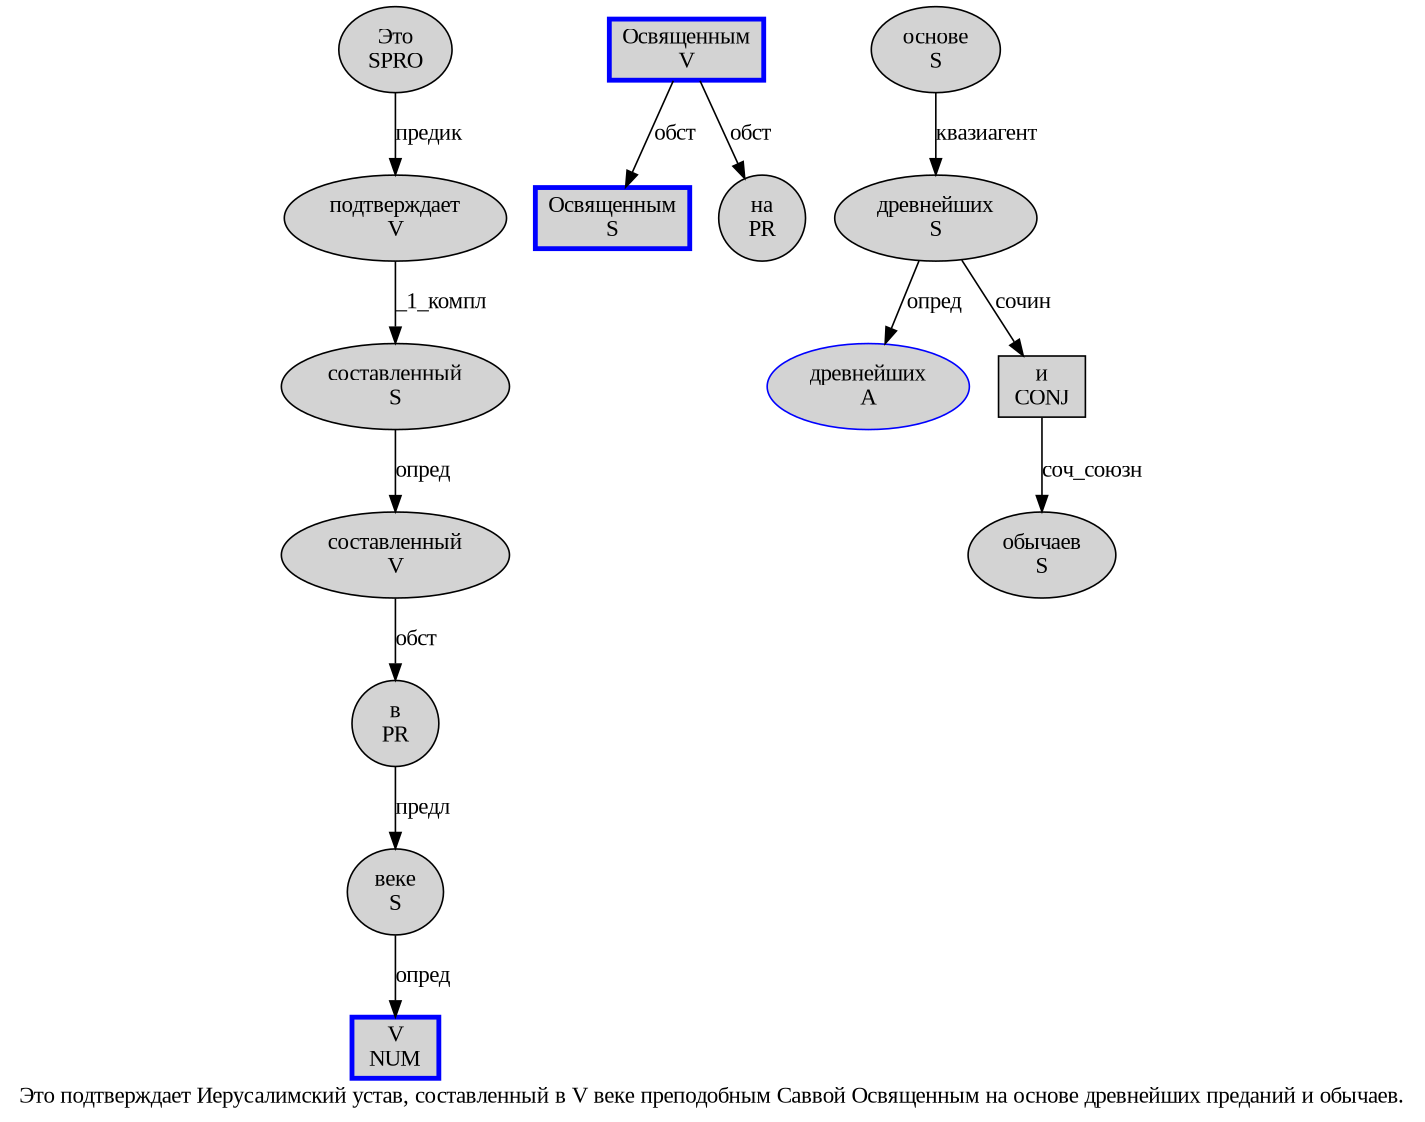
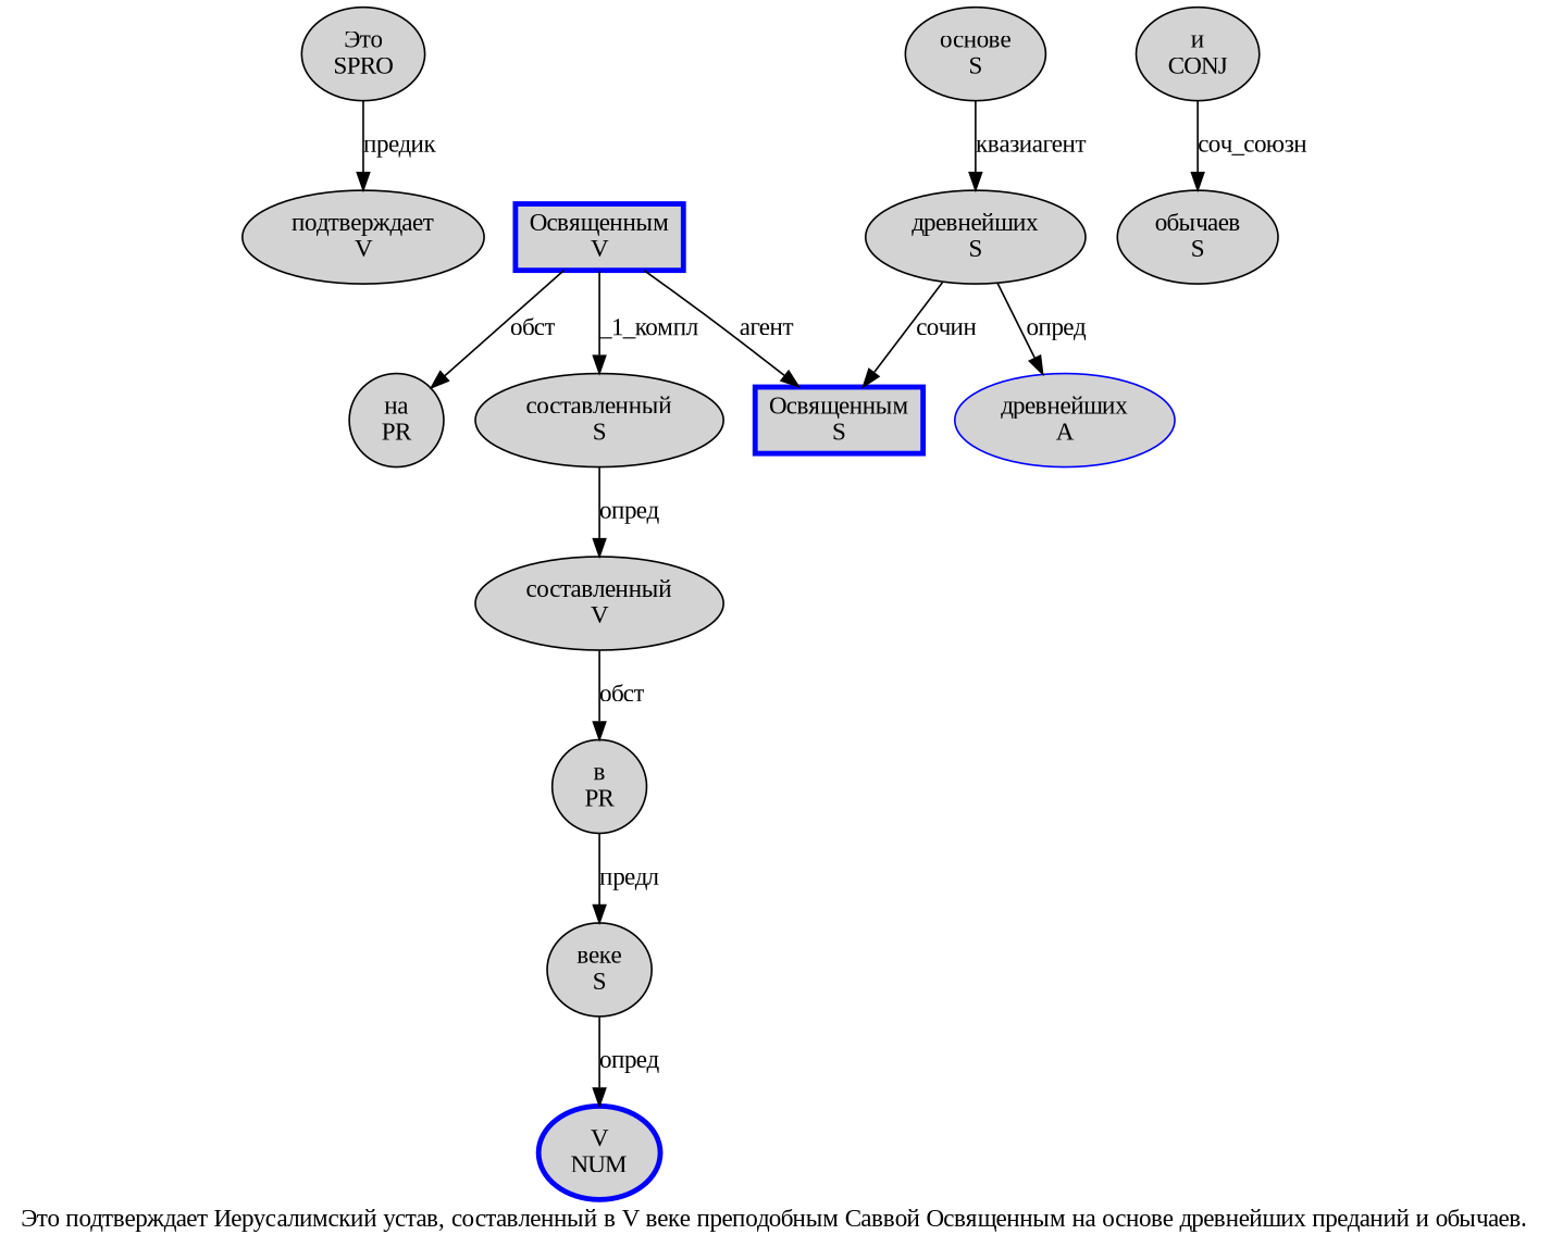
  digraph {
    fontname="Liberation Serif"
    label="Это подтверждает Иерусалимский устав, составленный в V веке преподобным Саввой Освященным на основе древнейших преданий и обычаев."
    node [fillcolor=lightgray fontname="Liberation Serif" penwidth=1 shape=ellipse style=filled]
    edge [fontname="Liberation Serif"]
    n1 [label="Это\nSPRO"]
    n2 [label="подтверждает\nV"]
    n3 [label="составленный\nS"]
    n4 [label="составленный\nV"]
    n5 [label="в\nPR"]
    n6 [label="веке\nS"]
-   n7 [color=blue label="V\nNUM" penwidth=3 shape=box]
+   n7 [color=blue label="V\nNUM" penwidth=3]
    n8 [color=blue label="Освященным\nS" penwidth=3 shape=box]
    n9 [color=blue label="Освященным\nV" penwidth=3 shape=box]
    n10 [label="на\nPR"]
    n11 [label="основе\nS"]
    n12 [label="древнейших\nS"]
    n13 [color=blue label="древнейших\nA"]
-   n14 [label="и\nCONJ" shape=box]
+   n14 [label="и\nCONJ"]
    n15 [label="обычаев\nS"]
    n1 -> n2 [label="предик"]
-   n2 -> n3 [label="_1_компл"]
+   n9 -> n3 [label="_1_компл"]
    n3 -> n4 [label="опред"]
    n4 -> n5 [label="обст"]
    n5 -> n6 [label="предл"]
    n6 -> n7 [label="опред"]
-   n9 -> n8 [label="обст"]
+   n9 -> n8 [label="агент"]
    n9 -> n10 [label="обст"]
    n11 -> n12 [label="квазиагент"]
    n12 -> n13 [label="опред"]
-   n12 -> n14 [label="сочин"]
+   n12 -> n8 [label="сочин"]
    n14 -> n15 [label="соч_союзн"]
  }
